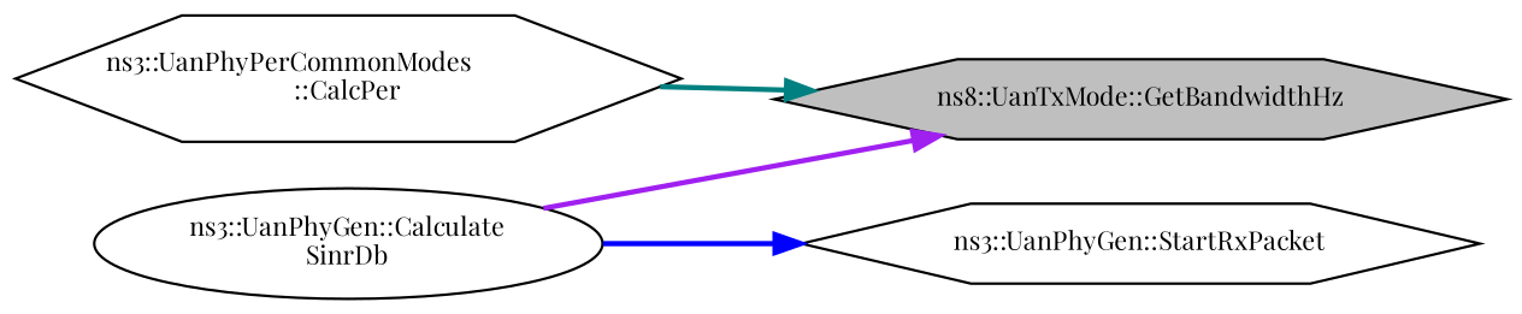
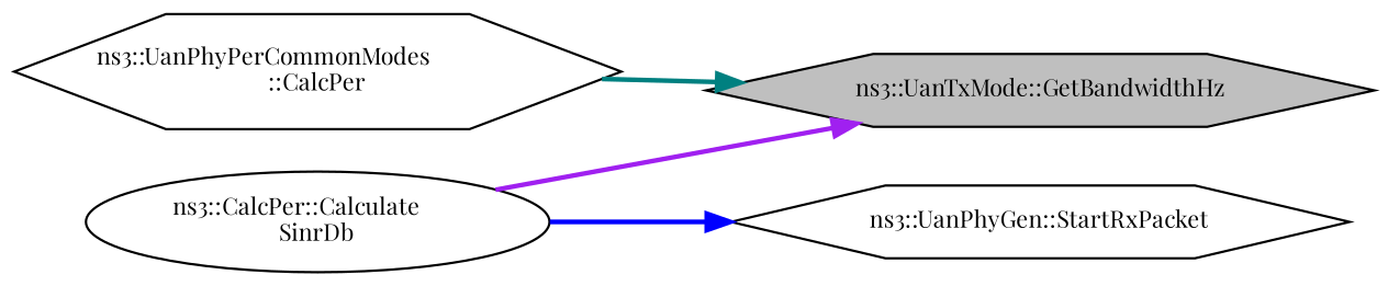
  digraph {
    fontname="Playfair Display"
    rankdir=RL
    node [color=black fillcolor=white fontname="Playfair Display" fontsize=10 shape=hexagon style=filled]
    edge [dir=back fontname="Playfair Display" fontsize=10 labelfontname=Helvetica labelfontsize=10 style=bold]
-   n1 [fillcolor=grey75 fontcolor=black height=0.2 label="ns8::UanTxMode::GetBandwidthHz" width=0.4]
+   n1 [fillcolor=grey75 fontcolor=black height=0.2 label="ns3::UanTxMode::GetBandwidthHz" width=0.4]
    n2 [height=0.2 label="ns3::UanPhyPerCommonModes\l::CalcPer" width=0.4]
-   n3 [height=0.2 label="ns3::UanPhyGen::Calculate\lSinrDb" shape=ellipse width=0.4]
+   n3 [height=0.2 label="ns3::CalcPer::Calculate\lSinrDb" shape=ellipse width=0.4]
    n4 [height=0.2 label="ns3::UanPhyGen::StartRxPacket" width=0.4]
    n1 -> n2 [color=teal]
    n1 -> n3 [color=purple]
    n4 -> n3 [color=blue]
  }
